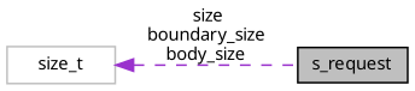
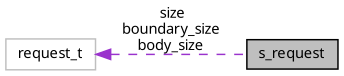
  digraph {
    rankdir=LR
    fontname="Noto Sans"
    node [fontname="Noto Sans" fontsize=10 shape=record style=filled]
    n1 [color=black fillcolor=grey75 fontcolor=black height=0.2 label=s_request width=0.4]
-   n2 [color=grey75 fillcolor=white height=0.2 label=size_t width=0.4]
+   n2 [color=grey75 fillcolor=white height=0.2 label=request_t width=0.4]
    n2 -> n1 [color=darkorchid3 dir=back fontname="Noto Sans" fontsize=10 label=" size\nboundary_size\nbody_size" labelfontname=Helvetica labelfontsize=10 style=dashed]
  }
